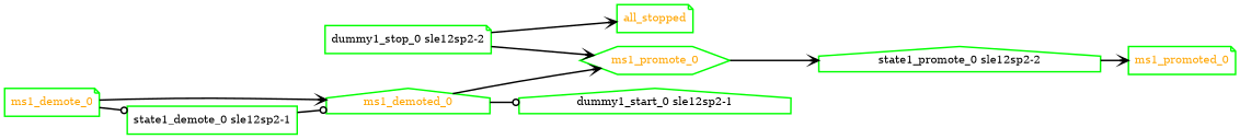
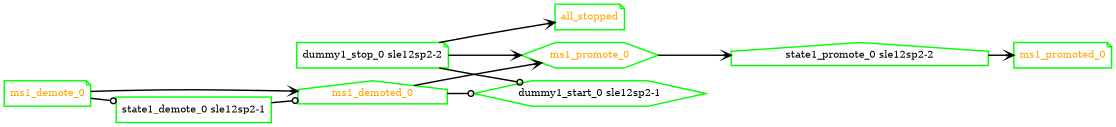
  digraph {
    rankdir=LR
    node [color=green fontcolor=orange shape=note style=bold]
    edge [arrowhead=vee style=bold]
-   "dummy1_start_0 sle12sp2-1" [fontcolor=black shape=house]
+   "dummy1_start_0 sle12sp2-1" [fontcolor=black shape=hexagon]
    "dummy1_stop_0 sle12sp2-2" [fontcolor=black]
    all_stopped
    ms1_promote_0 [shape=hexagon]
    "state1_promote_0 sle12sp2-2" [fontcolor=black shape=house]
    ms1_promoted_0
    ms1_demoted_0 [shape=house]
    ms1_demote_0
    "state1_demote_0 sle12sp2-1" [fontcolor=black shape=box]
+   "dummy1_stop_0 sle12sp2-2" -> "dummy1_start_0 sle12sp2-1" [arrowhead=odot]
    "dummy1_stop_0 sle12sp2-2" -> all_stopped
    "dummy1_stop_0 sle12sp2-2" -> ms1_promote_0
    ms1_promote_0 -> "state1_promote_0 sle12sp2-2"
    "state1_promote_0 sle12sp2-2" -> ms1_promoted_0
    ms1_demoted_0 -> "dummy1_start_0 sle12sp2-1" [arrowhead=odot]
    ms1_demoted_0 -> ms1_promote_0
    ms1_demote_0 -> ms1_demoted_0
    ms1_demote_0 -> "state1_demote_0 sle12sp2-1" [arrowhead=odot]
    "state1_demote_0 sle12sp2-1" -> ms1_demoted_0 [arrowhead=odot]
  }
